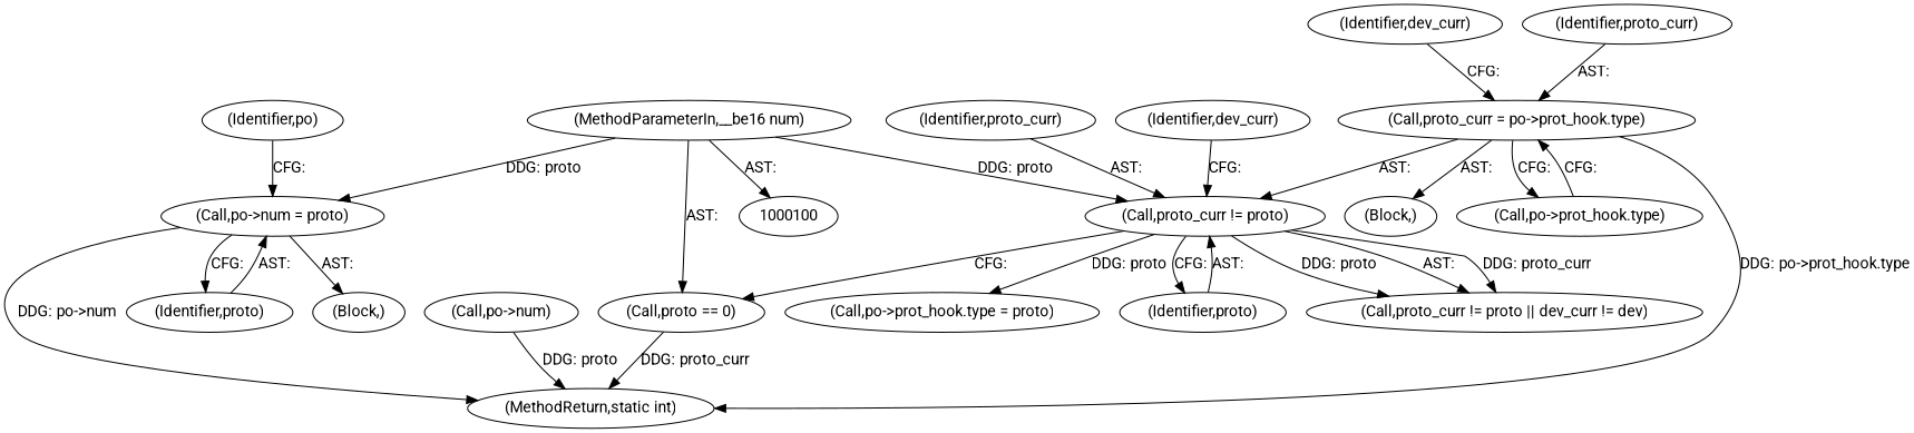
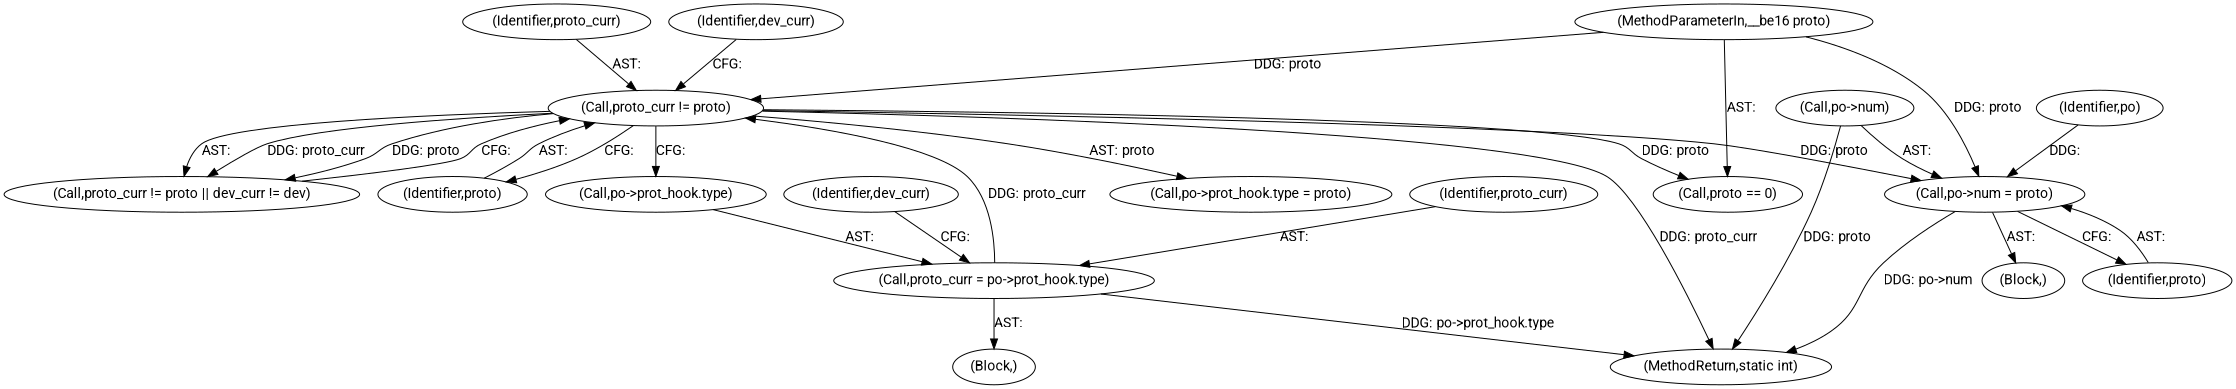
  digraph {
    fontname=Roboto
    node [fontname=Roboto]
    edge [fontname=Roboto]
    n1 [label="(Call,po->num = proto)"]
    n2 [label="(MethodReturn,static int)"]
    n3 [label="(Identifier,proto)"]
    n4 [label="(Block,)"]
    n5 [label="(Call,proto_curr != proto)"]
    n6 [label="(Identifier,proto)"]
    n7 [label="(Call,proto_curr != proto || dev_curr != dev)"]
    n8 [label="(Call,proto == 0)"]
    n9 [label="(Call,po->prot_hook.type = proto)"]
    n10 [label="(Call,proto_curr = po->prot_hook.type)"]
    n11 [label="(Block,)"]
    n12 [label="(Call,po->prot_hook.type)"]
-   n13 [label="(MethodParameterIn,__be16 num)"]
-   1000100
+   n13 [label="(MethodParameterIn,__be16 proto)"]
    n15 [label="(Identifier,dev_curr)"]
    n16 [label="(Identifier,proto_curr)"]
    n17 [label="(Identifier,dev_curr)"]
    n18 [label="(Call,po->num)"]
    n19 [label="(Identifier,proto_curr)"]
    n20 [label="(Identifier,po)"]
    n1 -> n2 [label="DDG: po->num"]
    n1 -> n3 [label="CFG: "]
    n1 -> n4 [label="AST: "]
    n3 -> n1 [label="AST: "]
-   n8 -> n2 [label="DDG: proto_curr"]
+   n5 -> n1 [label="DDG: proto"]
+   n5 -> n2 [label="DDG: proto_curr"]
    n5 -> n6 [label="CFG: "]
    n5 -> n7 [label="AST: "]
    n5 -> n7 [label="DDG: proto_curr"]
    n5 -> n7 [label="DDG: proto"]
-   n5 -> n8 [label="CFG: "]
-   n5 -> n9 [label="DDG: proto"]
+   n5 -> n8 [label="DDG: proto"]
+   n5 -> n9 [label="AST: proto"]
    n6 -> n5 [label="AST: "]
+   n7 -> n5 [label="CFG: "]
    n10 -> n2 [label="DDG: po->prot_hook.type"]
-   n10 -> n5 [label="AST: "]
+   n10 -> n5 [label="DDG: proto_curr"]
    n10 -> n11 [label="AST: "]
-   n10 -> n12 [label="CFG: "]
-   n12 -> n10 [label="CFG: "]
+   n5 -> n12 [label="CFG: "]
+   n12 -> n10 [label="AST: "]
    n13 -> n1 [label="DDG: proto"]
    n13 -> n5 [label="DDG: proto"]
    n13 -> n8 [label="AST: "]
-   n13 -> 1000100 [label="AST: "]
    n15 -> n10 [label="CFG: "]
    n16 -> n5 [label="AST: "]
    n17 -> n5 [label="CFG: "]
+   n18 -> n1 [label="AST: "]
    n18 -> n2 [label="DDG: proto"]
    n19 -> n10 [label="AST: "]
-   n20 -> n1 [label="CFG: "]
+   n20 -> n1 [label="DDG: "]
  }
